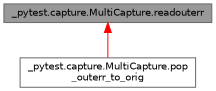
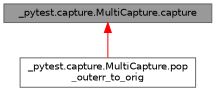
  digraph {
    rankdir=TB
    node [fontname=Helvetica fontsize=10 shape=box style=filled]
-   n1 [color=gray40 fillcolor=grey60 fontcolor=black height=0.2 label="_pytest.capture.MultiCapture.readouterr" width=0.4]
+   n1 [color=gray40 fillcolor=grey60 fontcolor=black height=0.2 label="_pytest.capture.MultiCapture.capture" width=0.4]
    n2 [color=grey40 fillcolor=white height=0.2 label="_pytest.capture.MultiCapture.pop\l_outerr_to_orig" width=0.4]
    n1 -> n2 [color=red dir=back fontname=Helvetica fontsize=10 labelfontname=Helvetica labelfontsize=10 style=solid]
  }
